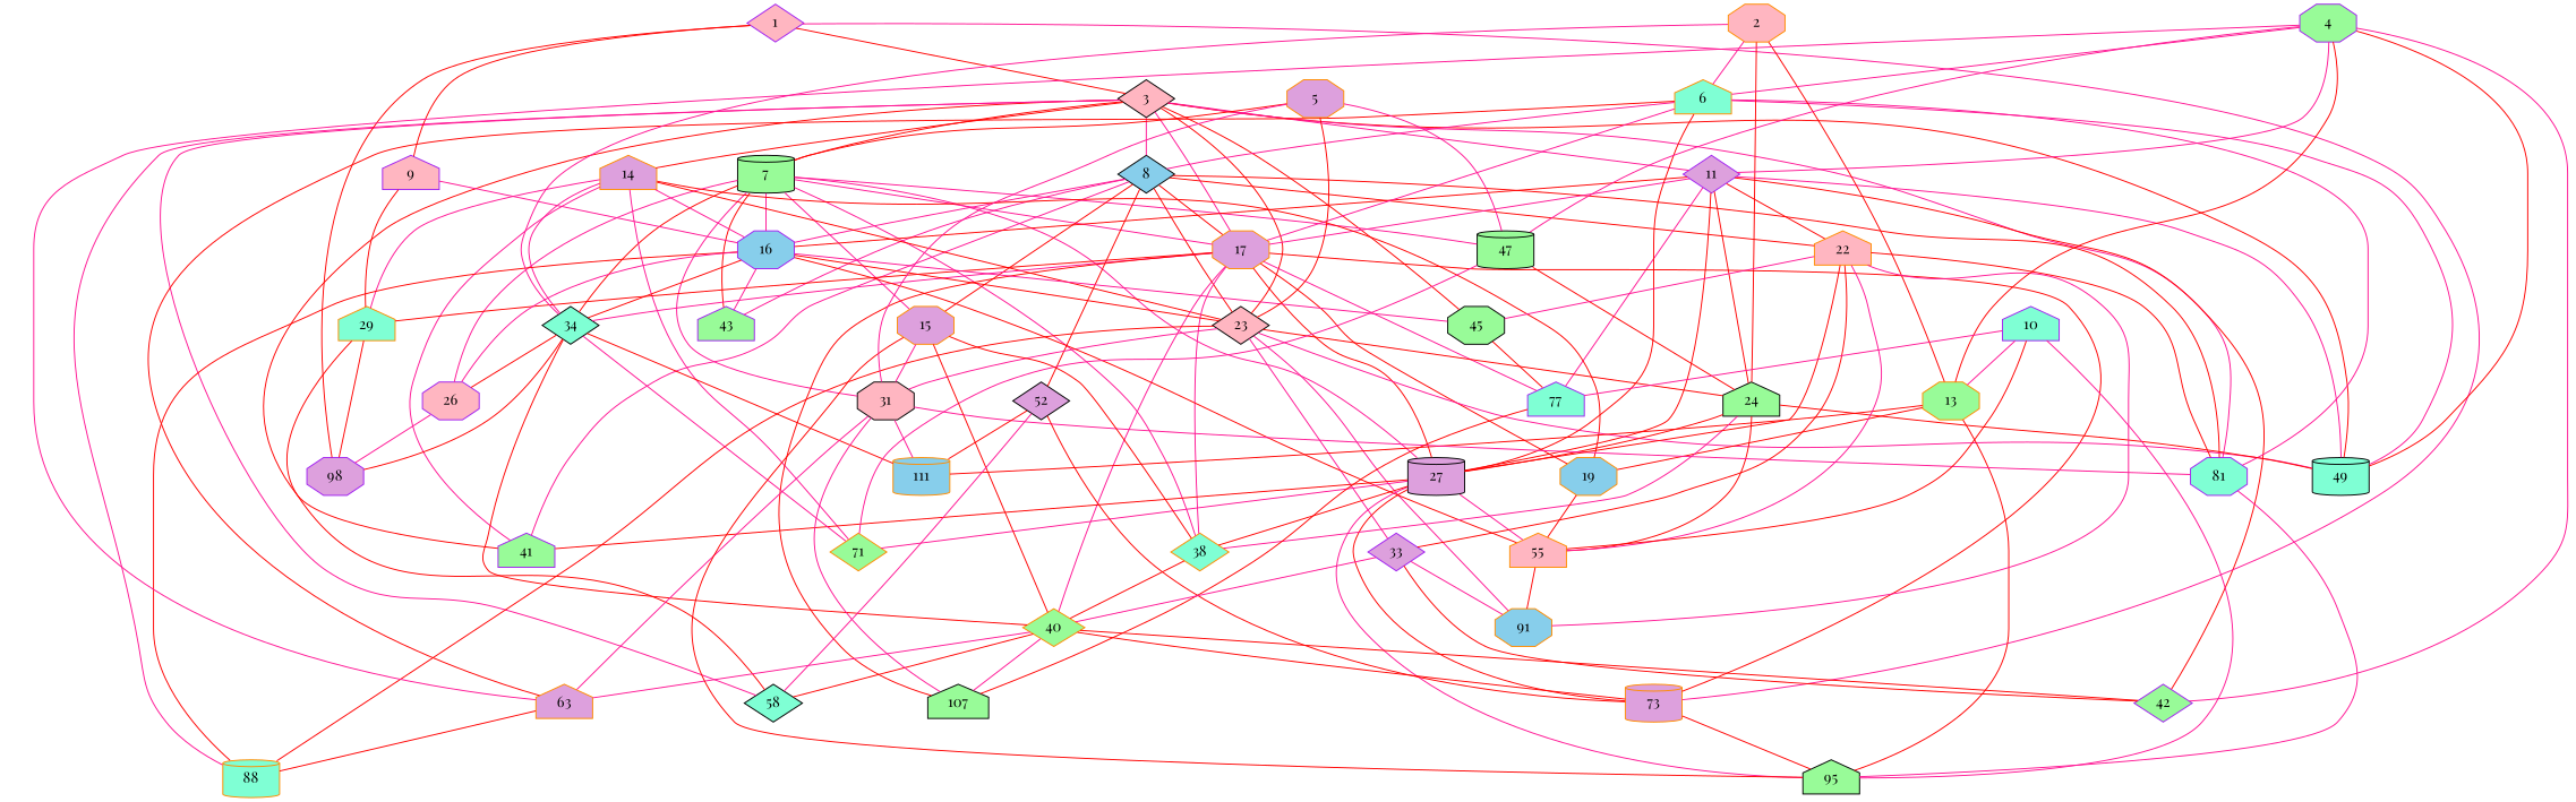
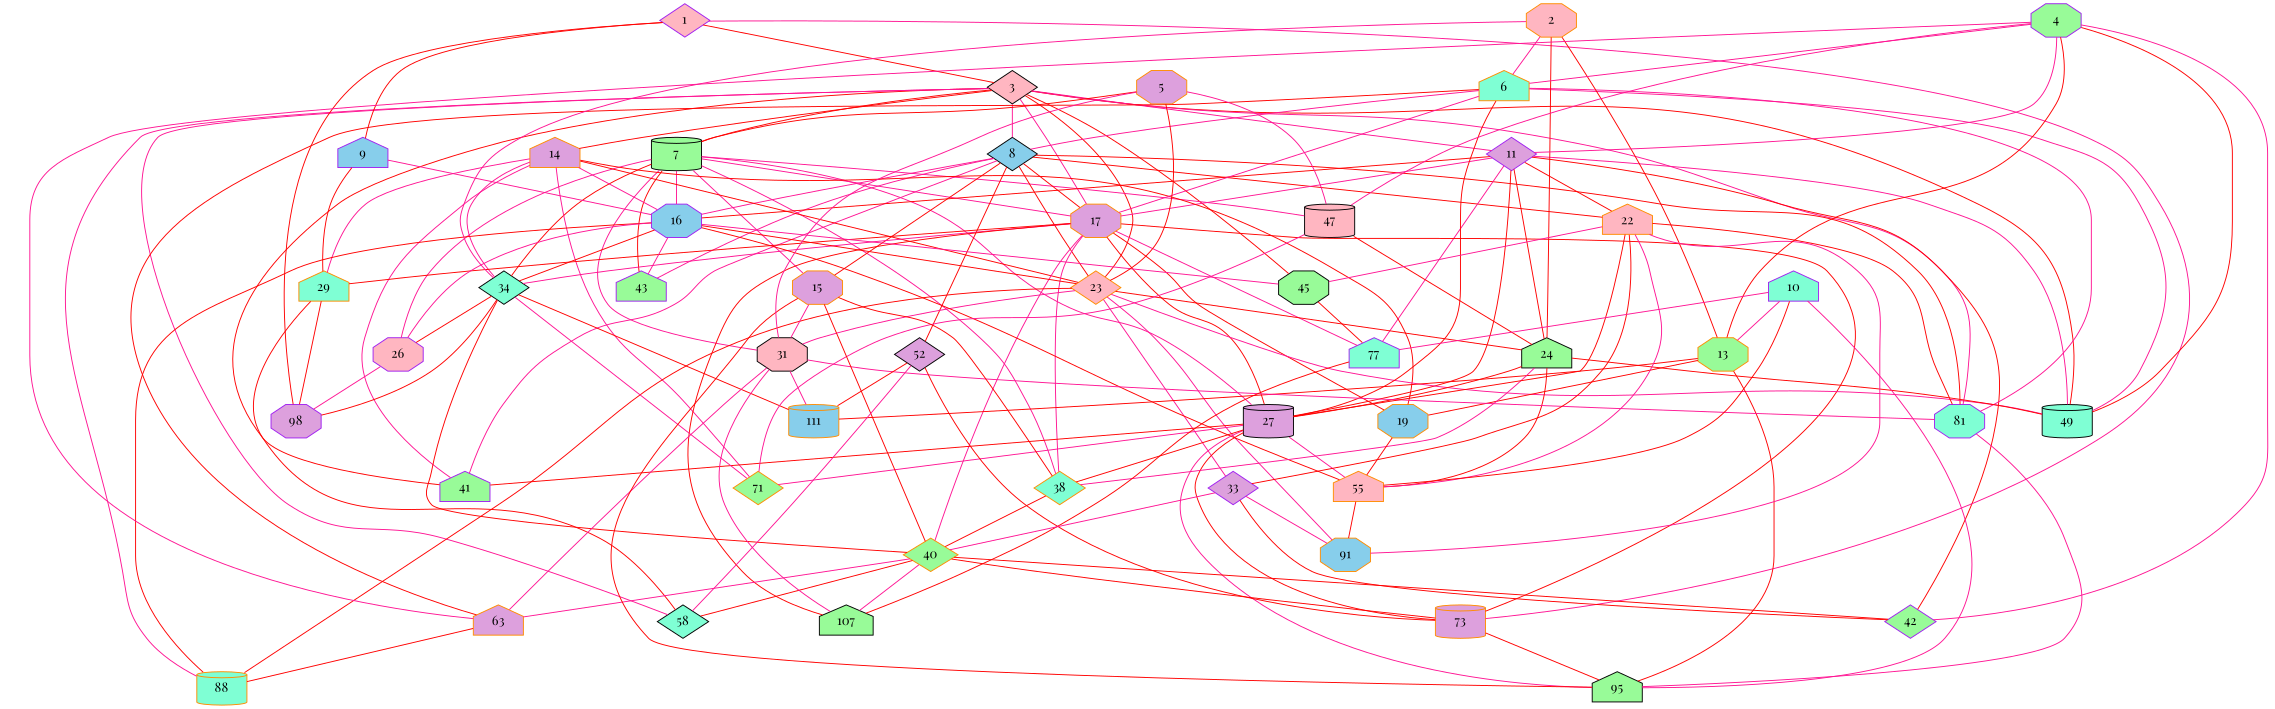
  graph {
    fontname="Playfair Display"
    node [color=darkorange fillcolor=palegreen fontname="Playfair Display" shape=house style=filled]
    edge [color=red fontname="Playfair Display"]
    3 [color=black fillcolor=lightpink shape=diamond super="+74+37+69+53"]
    7 [color=black shape=cylinder super="+104+79+51"]
    8 [color=black fillcolor=skyblue shape=diamond super="+20+78+66"]
    11 [color=purple fillcolor=plum shape=diamond super="+12+36+87"]
    14 [fillcolor=plum super="+110+26"]
    17 [fillcolor=plum shape=octagon super="+123+99+32"]
-   23 [color=black fillcolor=lightpink shape=diamond super="+44+39+72+75"]
+   23 [fillcolor=lightpink shape=diamond super="+44+39+72+75"]
    41 [color=purple]
    45 [color=black shape=octagon]
    49 [color=black fillcolor=aquamarine shape=cylinder super="+108"]
    58 [color=black fillcolor=aquamarine shape=diamond]
    81 [color=purple fillcolor=aquamarine shape=octagon super="+82"]
    88 [fillcolor=aquamarine shape=cylinder]
    1 [color=purple fillcolor=lightpink shape=diamond]
-   9 [color=purple fillcolor=lightpink]
+   9 [color=purple fillcolor=skyblue]
    73 [fillcolor=plum shape=cylinder super="+76"]
    98 [color=purple fillcolor=plum shape=octagon]
    16 [color=purple fillcolor=skyblue shape=octagon super="+28+19+21+103"]
    29 [fillcolor=aquamarine super="+35"]
    95 [color=black super="+109"]
    6 [fillcolor=aquamarine super="+48+30"]
    63 [fillcolor=plum super="+94"]
    27 [color=black fillcolor=plum shape=cylinder super="+57+70"]
    2 [fillcolor=lightpink shape=octagon]
    13 [shape=octagon super="+46"]
    24 [color=black super="+62"]
    34 [color=black fillcolor=aquamarine shape=diamond super="+102+89"]
    n28 [fillcolor=skyblue label=19 shape=octagon]
    111 [fillcolor=skyblue shape=cylinder]
    38 [fillcolor=aquamarine shape=diamond super="+61"]
    55 [fillcolor=lightpink super="+68+60"]
    n32 [color=purple fillcolor=lightpink label=26 shape=octagon]
    71 [shape=diamond]
    40 [shape=diamond super="+64+85+65"]
-   47 [color=black shape=cylinder]
+   47 [color=black fillcolor=lightpink shape=cylinder]
    31 [color=black fillcolor=lightpink shape=octagon super="+115+67"]
    15 [fillcolor=plum shape=octagon super="+25+54"]
    43 [color=purple]
    22 [fillcolor=lightpink super="+92+59"]
    52 [color=black fillcolor=plum shape=diamond]
    42 [color=purple shape=diamond]
    77 [color=purple fillcolor=aquamarine super="+97"]
    107 [color=black]
    33 [color=purple fillcolor=plum shape=diamond super="+83+86"]
    91 [fillcolor=skyblue shape=octagon]
    4 [color=purple shape=octagon super="+106+100"]
    5 [fillcolor=plum shape=octagon]
    10 [color=purple fillcolor=aquamarine]
    3 -- 7
    3 -- 8 [color=deeppink weight=2]
    3 -- 11 [color=deeppink]
    3 -- 14
    3 -- 17 [color=deeppink]
    3 -- 23
    3 -- 41
    3 -- 45
    3 -- 49
    3 -- 58 [color=deeppink]
    3 -- 81 [color=deeppink]
    3 -- 88 [color=deeppink]
    7 -- 17 [color=deeppink]
    7 -- 16 [color=deeppink]
    7 -- 27 [color=deeppink]
    7 -- 34
    7 -- 38 [color=deeppink]
    7 -- n32 [color=deeppink]
    7 -- 47 [color=deeppink]
    7 -- 31 [color=deeppink]
    7 -- 15 [color=deeppink]
    7 -- 43
    8 -- 17
    8 -- 23
    8 -- 41 [color=deeppink]
    8 -- 81
    8 -- 16 [color=deeppink]
    8 -- 15
    8 -- 43 [color=deeppink]
    8 -- 22
    8 -- 52
    11 -- 17 [color=deeppink]
    11 -- 49 [color=deeppink]
    11 -- 16
    11 -- 27
    11 -- 24
    11 -- 22
    11 -- 42
    11 -- 77 [color=deeppink]
    14 -- 23
    14 -- 41 [color=deeppink]
    14 -- 16 [color=deeppink]
    14 -- 29 [color=deeppink]
    14 -- 34 [color=deeppink]
    14 -- n28
    14 -- 71 [color=deeppink]
    17 -- 73
    17 -- 29
    17 -- 27
    17 -- 34 [color=deeppink]
    17 -- n28
    17 -- 38 [color=deeppink weight=2]
    17 -- 40 [color=deeppink]
    17 -- 77 [color=deeppink weight=2]
    17 -- 107
    23 -- 49 [color=deeppink weight=2]
    23 -- 88
    23 -- 24
    23 -- 31 [color=deeppink]
    23 -- 33 [color=deeppink weight=3]
    23 -- 91 [color=deeppink]
    45 -- 77
    81 -- 95 [color=deeppink]
    1 -- 3
    1 -- 9
    1 -- 73 [color=deeppink]
    1 -- 98
    9 -- 16 [color=deeppink]
    9 -- 29
    73 -- 95
    16 -- 23
    16 -- 45 [color=deeppink]
    16 -- 88
    16 -- 34
    16 -- 55
    16 -- n32 [color=deeppink]
    16 -- 43 [color=deeppink weight=2]
    29 -- 58
    29 -- 98
    6 -- 8 [color=deeppink]
    6 -- 17 [color=deeppink]
    6 -- 49 [color=deeppink]
    6 -- 81 [color=deeppink]
    6 -- 63
    6 -- 27
    63 -- 88
    27 -- 41
    27 -- 73
    27 -- 95 [color=deeppink]
    27 -- 38 [weight=2]
    27 -- 55 [color=deeppink weight=2]
    27 -- 71 [color=deeppink]
    2 -- 6 [color=deeppink]
    2 -- 13
    2 -- 24
    2 -- 34 [color=deeppink]
    13 -- 95
    13 -- n28
    13 -- 111
    24 -- 49
    24 -- 27
    24 -- 38 [color=deeppink]
    24 -- 55
    34 -- 98
    34 -- 111
    34 -- n32
    34 -- 71 [color=deeppink]
    34 -- 40
    n28 -- 55
    38 -- 40
    55 -- 91
    n32 -- 98 [color=deeppink]
    40 -- 58
    40 -- 73
    40 -- 63 [color=deeppink]
    40 -- 42
    40 -- 107 [color=deeppink]
    47 -- 24
    47 -- 71 [color=deeppink]
    31 -- 81 [color=deeppink]
    31 -- 63 [color=deeppink weight=2]
    31 -- 111 [color=deeppink]
    31 -- 107 [color=deeppink]
    15 -- 95
    15 -- 38
    15 -- 40 [weight=2]
    15 -- 31 [color=deeppink weight=2]
    22 -- 45 [color=deeppink]
    22 -- 81
    22 -- 27
    22 -- 55 [color=deeppink]
    22 -- 33
    22 -- 91 [color=deeppink]
    52 -- 58 [color=deeppink]
    52 -- 73
    52 -- 111
    77 -- 107
    33 -- 40 [color=deeppink weight=2]
    33 -- 42
    33 -- 91 [color=deeppink]
    4 -- 11 [color=deeppink]
    4 -- 49
    4 -- 6 [color=deeppink]
    4 -- 63 [color=deeppink]
    4 -- 13
    4 -- 47 [color=deeppink]
    4 -- 42 [color=deeppink]
    5 -- 7
    5 -- 23
    5 -- 47 [color=deeppink]
    5 -- 31 [color=deeppink]
    10 -- 95 [color=deeppink]
    10 -- 13 [color=deeppink]
    10 -- 55
    10 -- 77 [color=deeppink]
  }
